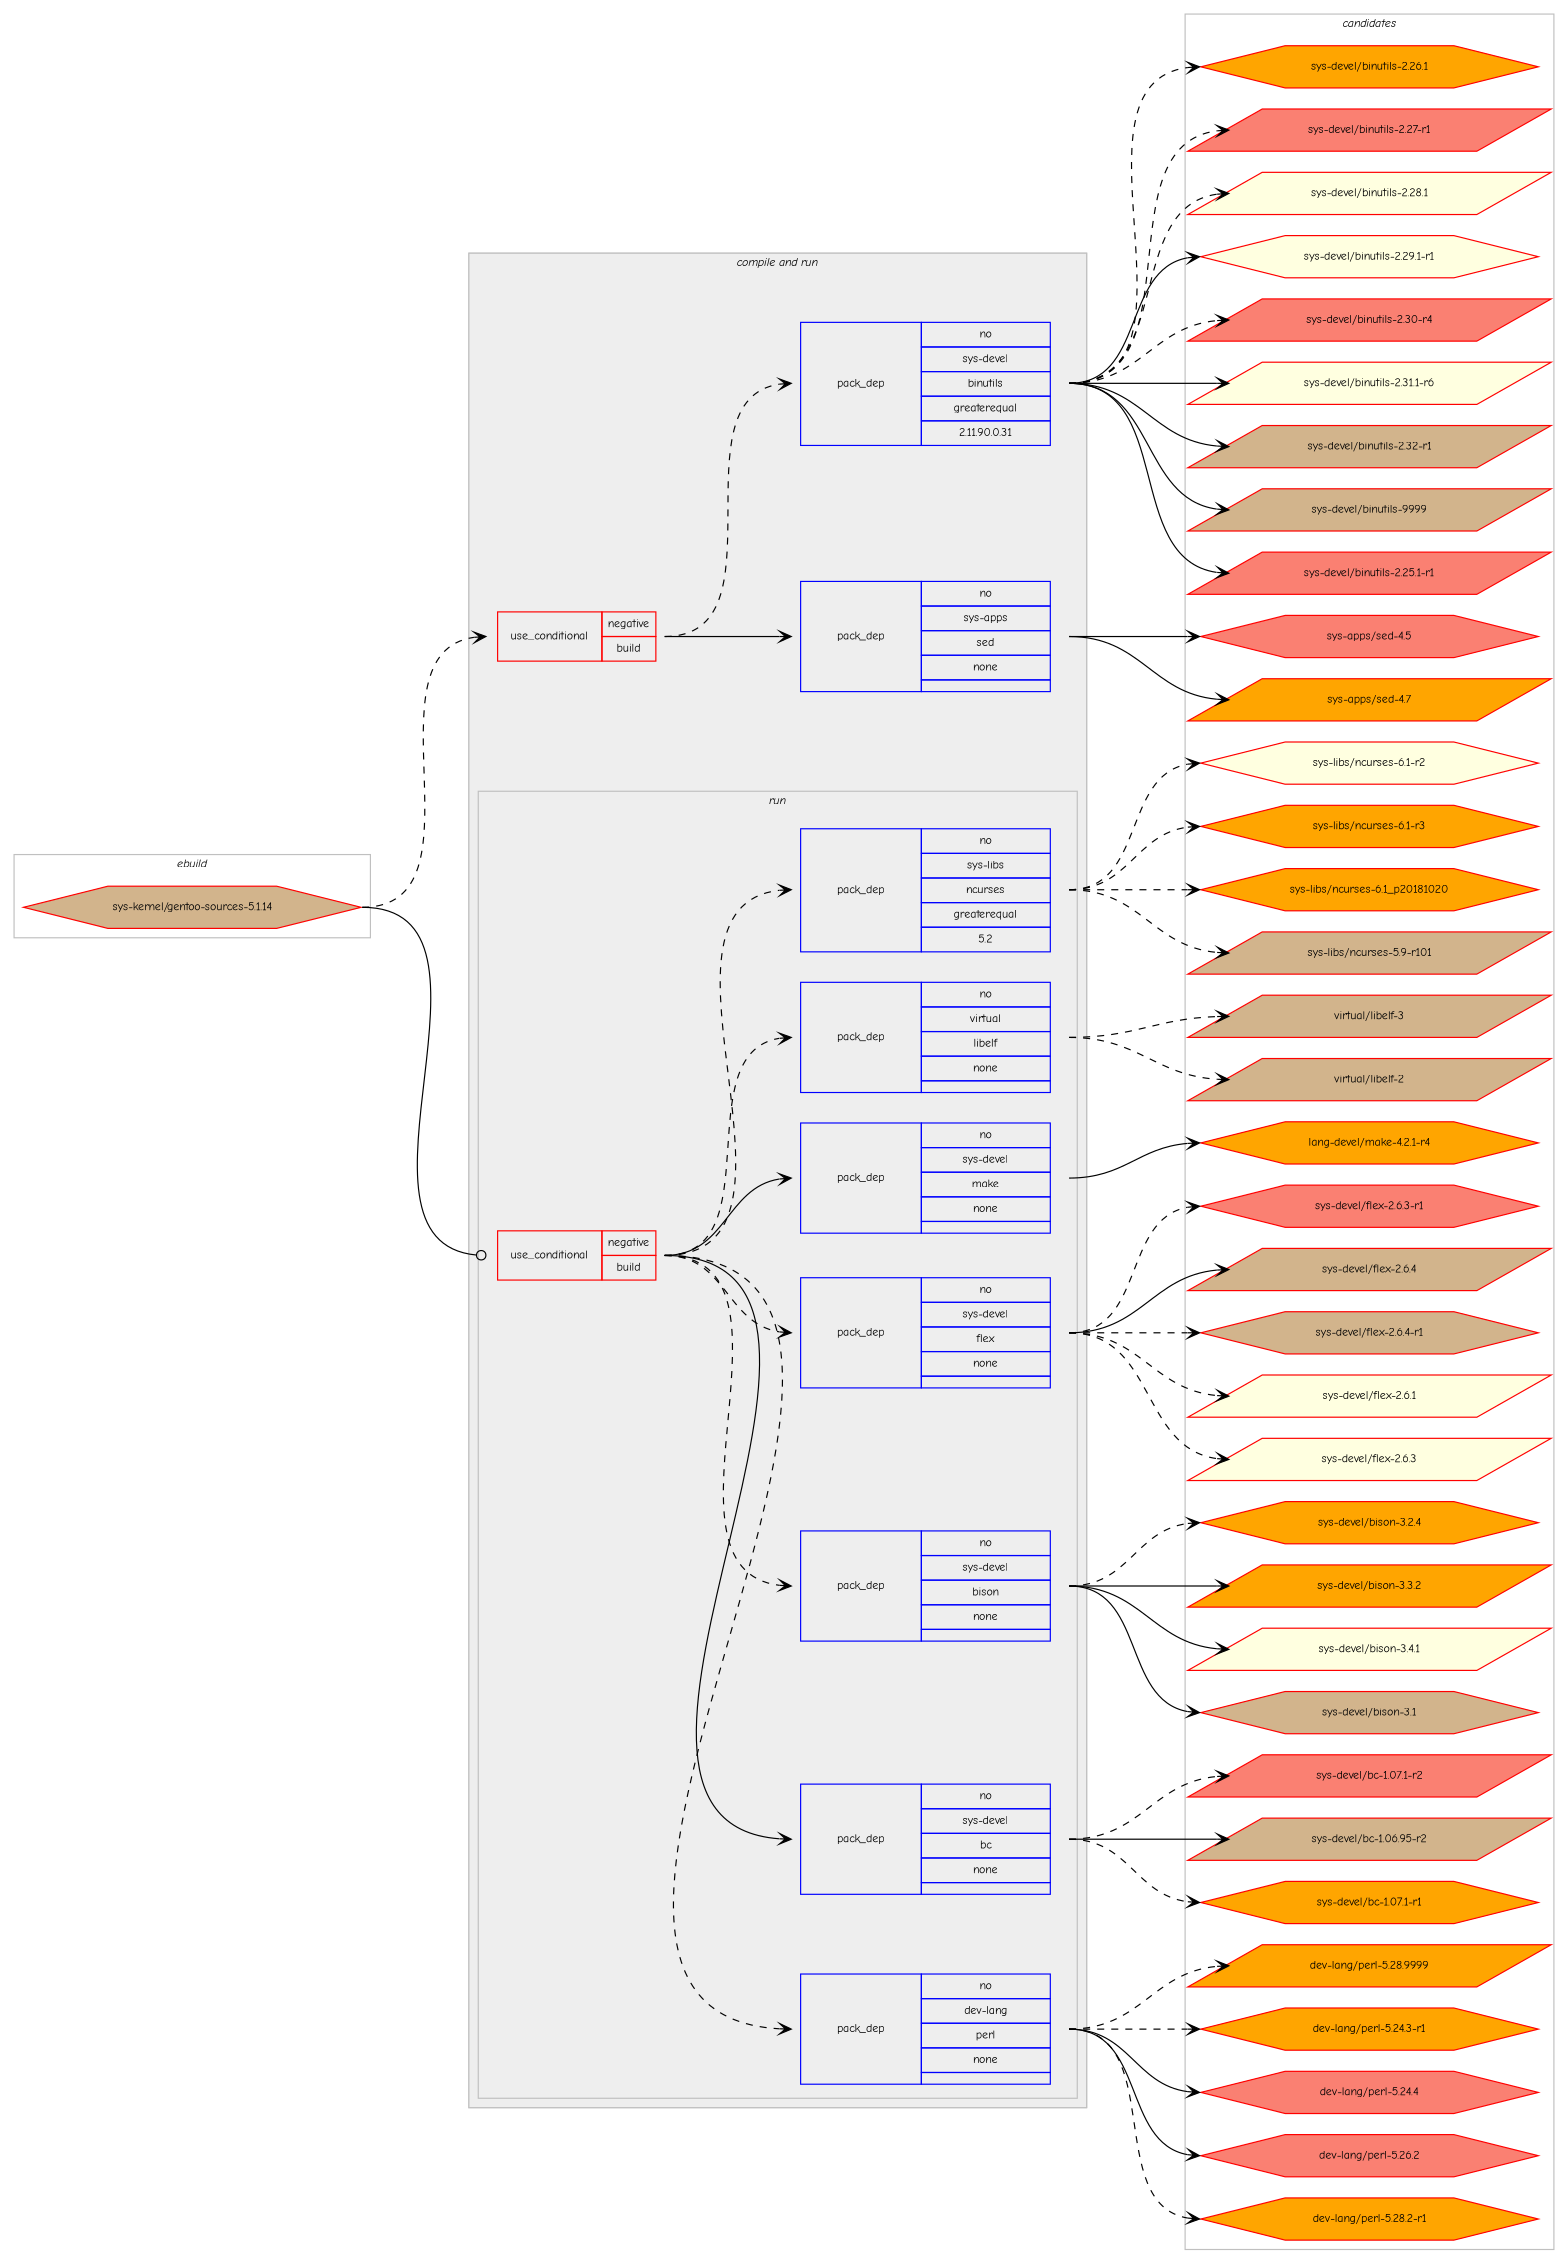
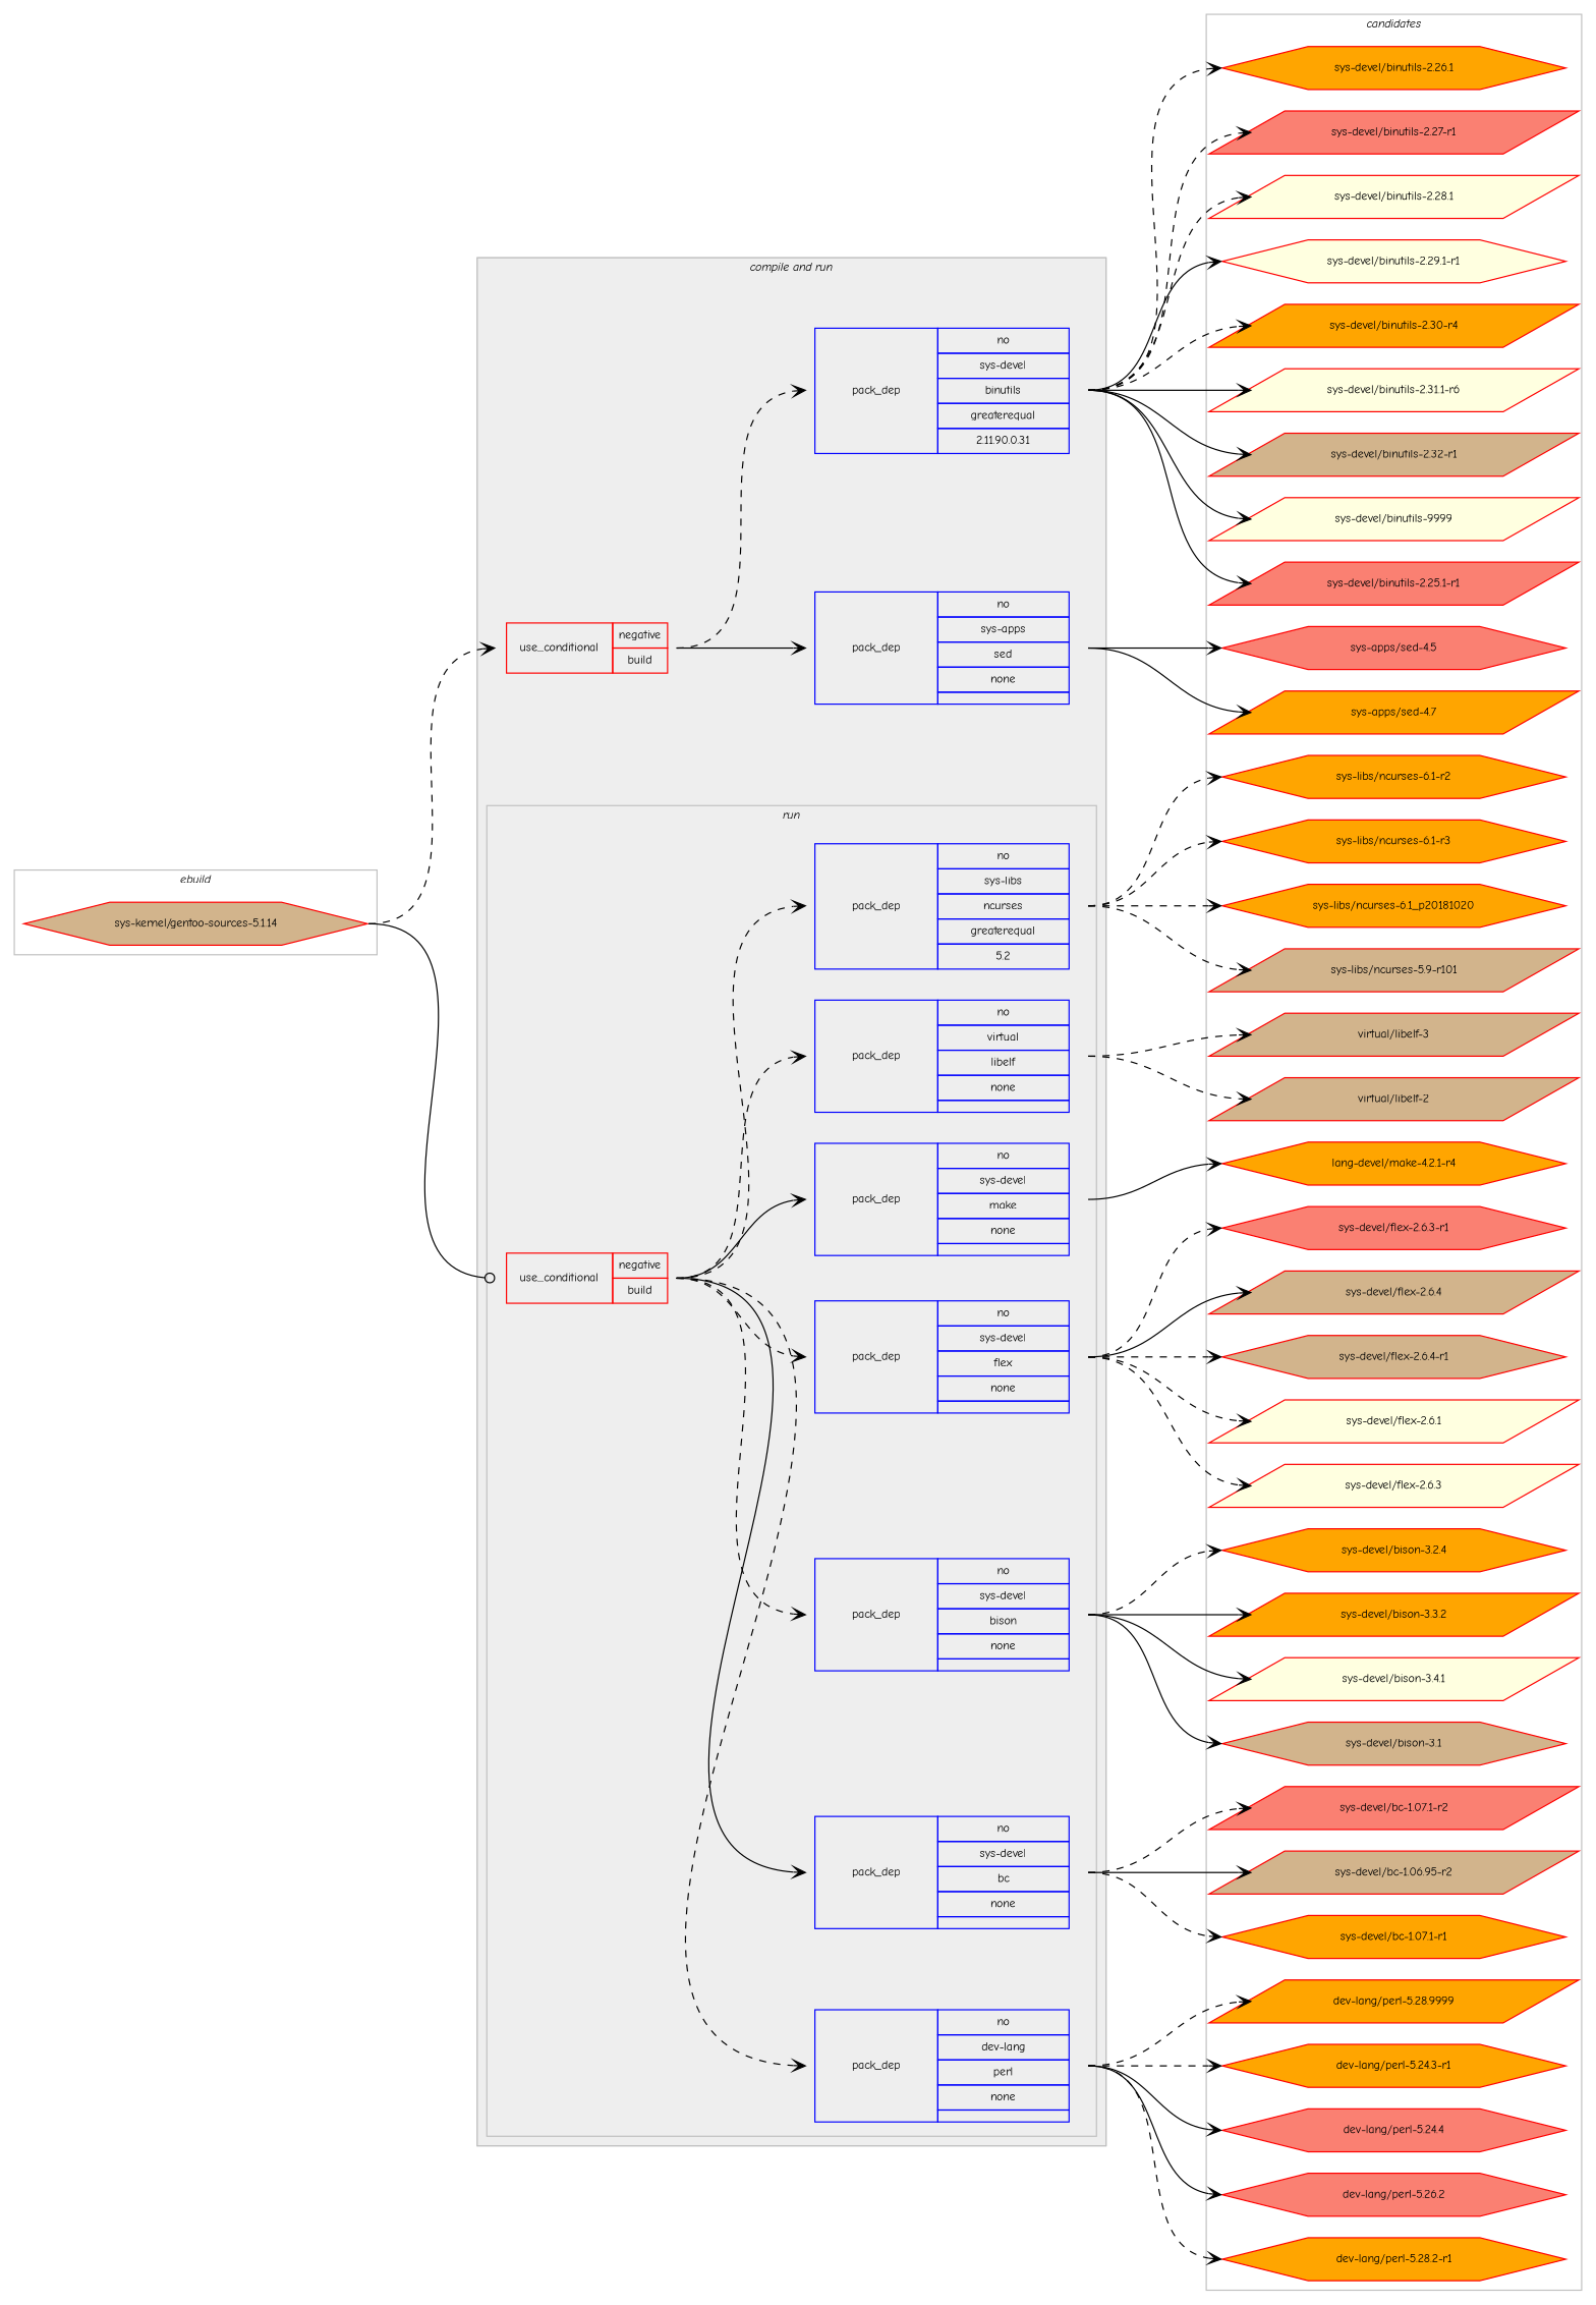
  digraph {
    compound=true
    concentrate=true
    fontname="Comic Neue"
    fontsize=10
    newrank=true
    rankdir=LR
    ranksep=1.5
    node [color=red fillcolor=orange fontname="Comic Neue" fontsize=10 shape=parallelogram style=filled]
    edge [arrowhead=vee fontname="Comic Neue" headport=w style=dashed tailport=e weight=100]
    n1 [fillcolor=tan label="sys-kernel/gentoo-sources-5.1.14" shape=hexagon width=4]
    n2 [color=blue label=<<TABLE BORDER="0" CELLBORDER="1" CELLSPACING="0" CELLPADDING="4" WIDTH="220"><TR><TD ROWSPAN="6" CELLPADDING="30">pack_dep</TD></TR><TR><TD WIDTH="110">no</TD></TR><TR><TD>sys-apps</TD></TR><TR><TD>sed</TD></TR><TR><TD>none</TD></TR><TR><TD></TD></TR></TABLE>> shape=none fillcolor="" style=""]
    n3 [color=blue label=<<TABLE BORDER="0" CELLBORDER="1" CELLSPACING="0" CELLPADDING="4" WIDTH="220"><TR><TD ROWSPAN="6" CELLPADDING="30">pack_dep</TD></TR><TR><TD WIDTH="110">no</TD></TR><TR><TD>sys-devel</TD></TR><TR><TD>binutils</TD></TR><TR><TD>greaterequal</TD></TR><TR><TD>2.11.90.0.31</TD></TR></TABLE>> shape=none fillcolor="" style=""]
    n4 [label=<<TABLE BORDER="0" CELLBORDER="1" CELLSPACING="0" CELLPADDING="4"><TR><TD ROWSPAN="3" CELLPADDING="10">use_conditional</TD></TR><TR><TD>negative</TD></TR><TR><TD>build</TD></TR></TABLE>> shape=none fillcolor="" style=""]
    n5 [color=blue label=<<TABLE BORDER="0" CELLBORDER="1" CELLSPACING="0" CELLPADDING="4" WIDTH="220"><TR><TD ROWSPAN="6" CELLPADDING="30">pack_dep</TD></TR><TR><TD WIDTH="110">no</TD></TR><TR><TD>dev-lang</TD></TR><TR><TD>perl</TD></TR><TR><TD>none</TD></TR><TR><TD></TD></TR></TABLE>> shape=none fillcolor="" style=""]
    n6 [color=blue label=<<TABLE BORDER="0" CELLBORDER="1" CELLSPACING="0" CELLPADDING="4" WIDTH="220"><TR><TD ROWSPAN="6" CELLPADDING="30">pack_dep</TD></TR><TR><TD WIDTH="110">no</TD></TR><TR><TD>sys-devel</TD></TR><TR><TD>bc</TD></TR><TR><TD>none</TD></TR><TR><TD></TD></TR></TABLE>> shape=none fillcolor="" style=""]
    n7 [color=blue label=<<TABLE BORDER="0" CELLBORDER="1" CELLSPACING="0" CELLPADDING="4" WIDTH="220"><TR><TD ROWSPAN="6" CELLPADDING="30">pack_dep</TD></TR><TR><TD WIDTH="110">no</TD></TR><TR><TD>sys-devel</TD></TR><TR><TD>bison</TD></TR><TR><TD>none</TD></TR><TR><TD></TD></TR></TABLE>> shape=none fillcolor="" style=""]
    n8 [color=blue label=<<TABLE BORDER="0" CELLBORDER="1" CELLSPACING="0" CELLPADDING="4" WIDTH="220"><TR><TD ROWSPAN="6" CELLPADDING="30">pack_dep</TD></TR><TR><TD WIDTH="110">no</TD></TR><TR><TD>sys-devel</TD></TR><TR><TD>flex</TD></TR><TR><TD>none</TD></TR><TR><TD></TD></TR></TABLE>> shape=none fillcolor="" style=""]
    n9 [color=blue label=<<TABLE BORDER="0" CELLBORDER="1" CELLSPACING="0" CELLPADDING="4" WIDTH="220"><TR><TD ROWSPAN="6" CELLPADDING="30">pack_dep</TD></TR><TR><TD WIDTH="110">no</TD></TR><TR><TD>sys-devel</TD></TR><TR><TD>make</TD></TR><TR><TD>none</TD></TR><TR><TD></TD></TR></TABLE>> shape=none fillcolor="" style=""]
    n10 [color=blue label=<<TABLE BORDER="0" CELLBORDER="1" CELLSPACING="0" CELLPADDING="4" WIDTH="220"><TR><TD ROWSPAN="6" CELLPADDING="30">pack_dep</TD></TR><TR><TD WIDTH="110">no</TD></TR><TR><TD>virtual</TD></TR><TR><TD>libelf</TD></TR><TR><TD>none</TD></TR><TR><TD></TD></TR></TABLE>> shape=none fillcolor="" style=""]
    n11 [color=blue label=<<TABLE BORDER="0" CELLBORDER="1" CELLSPACING="0" CELLPADDING="4" WIDTH="220"><TR><TD ROWSPAN="6" CELLPADDING="30">pack_dep</TD></TR><TR><TD WIDTH="110">no</TD></TR><TR><TD>sys-libs</TD></TR><TR><TD>ncurses</TD></TR><TR><TD>greaterequal</TD></TR><TR><TD>5.2</TD></TR></TABLE>> shape=none fillcolor="" style=""]
    n12 [label=<<TABLE BORDER="0" CELLBORDER="1" CELLSPACING="0" CELLPADDING="4"><TR><TD ROWSPAN="3" CELLPADDING="10">use_conditional</TD></TR><TR><TD>negative</TD></TR><TR><TD>build</TD></TR></TABLE>> shape=none fillcolor="" style=""]
    n13 [fillcolor=salmon label="sys-apps/sed-4.5" shape=hexagon width=4]
    n14 [label="sys-apps/sed-4.7" width=4]
    n15 [fillcolor=salmon label="sys-devel/binutils-2.25.1-r1" width=4]
    n16 [label="sys-devel/binutils-2.26.1" shape=hexagon width=4]
    n17 [fillcolor=salmon label="sys-devel/binutils-2.27-r1" width=4]
    n18 [fillcolor=lightyellow label="sys-devel/binutils-2.28.1" width=4]
    n19 [fillcolor=lightyellow label="sys-devel/binutils-2.29.1-r1" shape=hexagon width=4]
-   n20 [fillcolor=salmon label="sys-devel/binutils-2.30-r4" width=4]
+   n20 [label="sys-devel/binutils-2.30-r4" width=4]
    n21 [fillcolor=lightyellow label="sys-devel/binutils-2.31.1-r6" width=4]
    n22 [fillcolor=tan label="sys-devel/binutils-2.32-r1" width=4]
-   n23 [fillcolor=tan label="sys-devel/binutils-9999" width=4]
+   n23 [fillcolor=lightyellow label="sys-devel/binutils-9999" width=4]
    n24 [label="dev-lang/perl-5.24.3-r1" shape=hexagon width=4]
    n25 [fillcolor=salmon label="dev-lang/perl-5.24.4" shape=hexagon width=4]
    n26 [fillcolor=salmon label="dev-lang/perl-5.26.2" shape=hexagon width=4]
    n27 [label="dev-lang/perl-5.28.2-r1" shape=hexagon width=4]
    n28 [label="dev-lang/perl-5.28.9999" width=4]
    n29 [fillcolor=tan label="sys-devel/bc-1.06.95-r2" width=4]
    n30 [label="sys-devel/bc-1.07.1-r1" shape=hexagon width=4]
    n31 [fillcolor=salmon label="sys-devel/bc-1.07.1-r2" width=4]
    n32 [fillcolor=tan label="sys-devel/bison-3.1" shape=hexagon width=4]
    n33 [label="sys-devel/bison-3.2.4" shape=hexagon width=4]
    n34 [label="sys-devel/bison-3.3.2" width=4]
    n35 [fillcolor=lightyellow label="sys-devel/bison-3.4.1" width=4]
    n36 [fillcolor=lightyellow label="sys-devel/flex-2.6.1" width=4]
    n37 [fillcolor=lightyellow label="sys-devel/flex-2.6.3" width=4]
    n38 [fillcolor=salmon label="sys-devel/flex-2.6.3-r1" shape=hexagon width=4]
    n39 [fillcolor=tan label="sys-devel/flex-2.6.4" width=4]
    n40 [fillcolor=tan label="sys-devel/flex-2.6.4-r1" shape=hexagon width=4]
    n41 [label="lang-devel/make-4.2.1-r4" shape=hexagon width=4]
    n42 [fillcolor=tan label="sys-libs/ncurses-5.9-r101" width=4]
-   n43 [fillcolor=lightyellow label="sys-libs/ncurses-6.1-r2" shape=hexagon width=4]
+   n43 [label="sys-libs/ncurses-6.1-r2" shape=hexagon width=4]
    n44 [label="sys-libs/ncurses-6.1-r3" shape=hexagon width=4]
    n45 [label="sys-libs/ncurses-6.1_p20181020" shape=hexagon width=4]
    n46 [fillcolor=tan label="virtual/libelf-2" width=4]
    n47 [fillcolor=tan label="virtual/libelf-3" width=4]
    subgraph cluster_1 {
      color=gray
      label=<<i>dependencies</i>>
      subgraph cluster_2 {
        color=gray
        fillcolor="#eeeeee"
        label=<<i>compile</i>>
        style=filled
        subgraph sub_3 {
          color=gray
          fillcolor="#eeeeee"
          label=<<i>compile</i>>
          style=filled
          n4
          subgraph sub_4 {
            color=gray
            fillcolor="#eeeeee"
            label=<<i>compile</i>>
            style=filled
            n2
          }
          subgraph sub_5 {
            color=gray
            fillcolor="#eeeeee"
            label=<<i>compile</i>>
            style=filled
            n3
          }
        }
      }
      subgraph cluster_6 {
        color=gray
        fillcolor="#eeeeee"
        label=<<i>compile and run</i>>
        style=filled
      }
      subgraph cluster_7 {
        color=gray
        fillcolor="#eeeeee"
        label=<<i>run</i>>
        style=filled
        subgraph sub_8 {
          color=gray
          fillcolor="#eeeeee"
          label=<<i>run</i>>
          style=filled
          n12
          subgraph sub_9 {
            color=gray
            fillcolor="#eeeeee"
            label=<<i>run</i>>
            style=filled
            n5
          }
          subgraph sub_10 {
            color=gray
            fillcolor="#eeeeee"
            label=<<i>run</i>>
            style=filled
            n6
          }
          subgraph sub_11 {
            color=gray
            fillcolor="#eeeeee"
            label=<<i>run</i>>
            style=filled
            n7
          }
          subgraph sub_12 {
            color=gray
            fillcolor="#eeeeee"
            label=<<i>run</i>>
            style=filled
            n8
          }
          subgraph sub_13 {
            color=gray
            fillcolor="#eeeeee"
            label=<<i>run</i>>
            style=filled
            n9
          }
          subgraph sub_14 {
            color=gray
            fillcolor="#eeeeee"
            label=<<i>run</i>>
            style=filled
            n10
          }
          subgraph sub_15 {
            color=gray
            fillcolor="#eeeeee"
            label=<<i>run</i>>
            style=filled
            n11
          }
        }
      }
    }
    subgraph cluster_16 {
      color=gray
      label=<<i>ebuild</i>>
      rank=same
      n1
    }
    subgraph cluster_17 {
      color=gray
      label=<<i>candidates</i>>
      rank=same
      subgraph sub_18 {
        color=black
        label=<<i>candidates</i>>
        nodesep=1
        rank=same
        n13
        n14
      }
      subgraph sub_19 {
        color=black
        label=<<i>candidates</i>>
        nodesep=1
        rank=same
        n15
        n16
        n17
        n18
        n19
        n20
        n21
        n22
        n23
      }
      subgraph sub_20 {
        color=black
        label=<<i>candidates</i>>
        nodesep=1
        rank=same
        n24
        n25
        n26
        n27
        n28
      }
      subgraph sub_21 {
        color=black
        label=<<i>candidates</i>>
        nodesep=1
        rank=same
        n29
        n30
        n31
      }
      subgraph sub_22 {
        color=black
        label=<<i>candidates</i>>
        nodesep=1
        rank=same
        n32
        n33
        n34
        n35
      }
      subgraph sub_23 {
        color=black
        label=<<i>candidates</i>>
        nodesep=1
        rank=same
        n36
        n37
        n38
        n39
        n40
      }
      subgraph sub_24 {
        color=black
        label=<<i>candidates</i>>
        nodesep=1
        rank=same
        n41
      }
      subgraph sub_25 {
        color=black
        label=<<i>candidates</i>>
        nodesep=1
        rank=same
        n42
        n43
        n44
        n45
      }
      subgraph sub_26 {
        color=black
        label=<<i>candidates</i>>
        nodesep=1
        rank=same
        n46
        n47
      }
    }
    n1 -> n4 [weight=20]
    n1 -> n12 [arrowhead=odot style=solid weight=20]
    n2 -> n13 [style=solid]
    n2 -> n14 [style=solid]
    n3 -> n15 [style=solid]
    n3 -> n16
    n3 -> n17
    n3 -> n18
    n3 -> n19 [style=solid]
    n3 -> n20
    n3 -> n21 [style=solid]
    n3 -> n22 [style=solid]
    n3 -> n23 [style=solid]
    n4 -> n2 [style=solid weight=20]
    n4 -> n3 [weight=20]
    n5 -> n24
    n5 -> n25 [style=solid]
    n5 -> n26 [style=solid]
    n5 -> n27
    n5 -> n28
    n6 -> n29 [style=solid]
    n6 -> n30
    n6 -> n31
    n7 -> n32 [style=solid]
    n7 -> n33
    n7 -> n34 [style=solid]
    n7 -> n35 [style=solid]
    n8 -> n36
    n8 -> n37
    n8 -> n38
    n8 -> n39 [style=solid]
    n8 -> n40
    n9 -> n41 [style=solid]
    n10 -> n46
    n10 -> n47
    n11 -> n42
    n11 -> n43
    n11 -> n44
    n11 -> n45
    n12 -> n5 [weight=20]
    n12 -> n6 [style=solid weight=20]
    n12 -> n7 [weight=20]
    n12 -> n8 [weight=20]
    n12 -> n9 [style=solid weight=20]
    n12 -> n10 [weight=20]
    n12 -> n11 [weight=20]
  }
